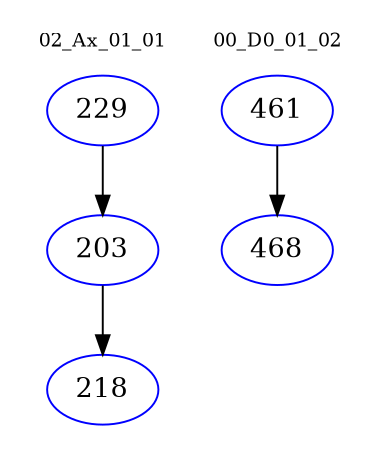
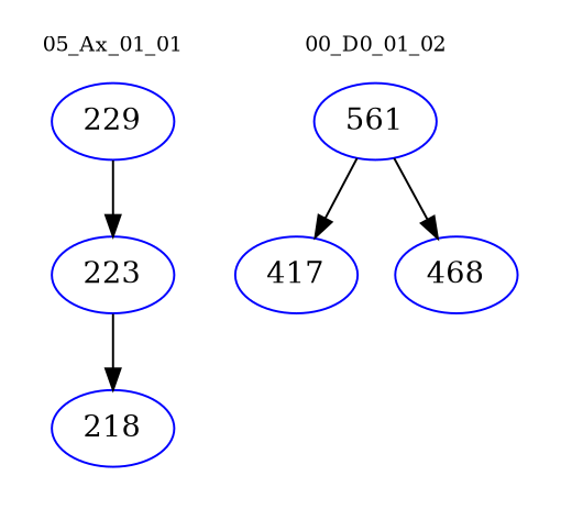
  digraph {
    node [color=blue]
    edge [color=black]
-   n1 [label=203]
+   n1 [label=223]
    n2 [label=218]
    n3 [label=229]
-   n4 [label=461]
+   n4 [label=561]
+   n5 [label=417]
    n6 [label=468]
    subgraph cluster_1 {
      color=white
      fontsize=10
-     label="02_Ax_01_01"
+     label="05_Ax_01_01"
      n1
      n2
      n3
    }
    subgraph cluster_2 {
      color=white
      fontsize=10
      label="00_D0_01_02"
      n4
+     n5
      n6
    }
    n1 -> n2
    n3 -> n1
+   n4 -> n5
    n4 -> n6
  }
